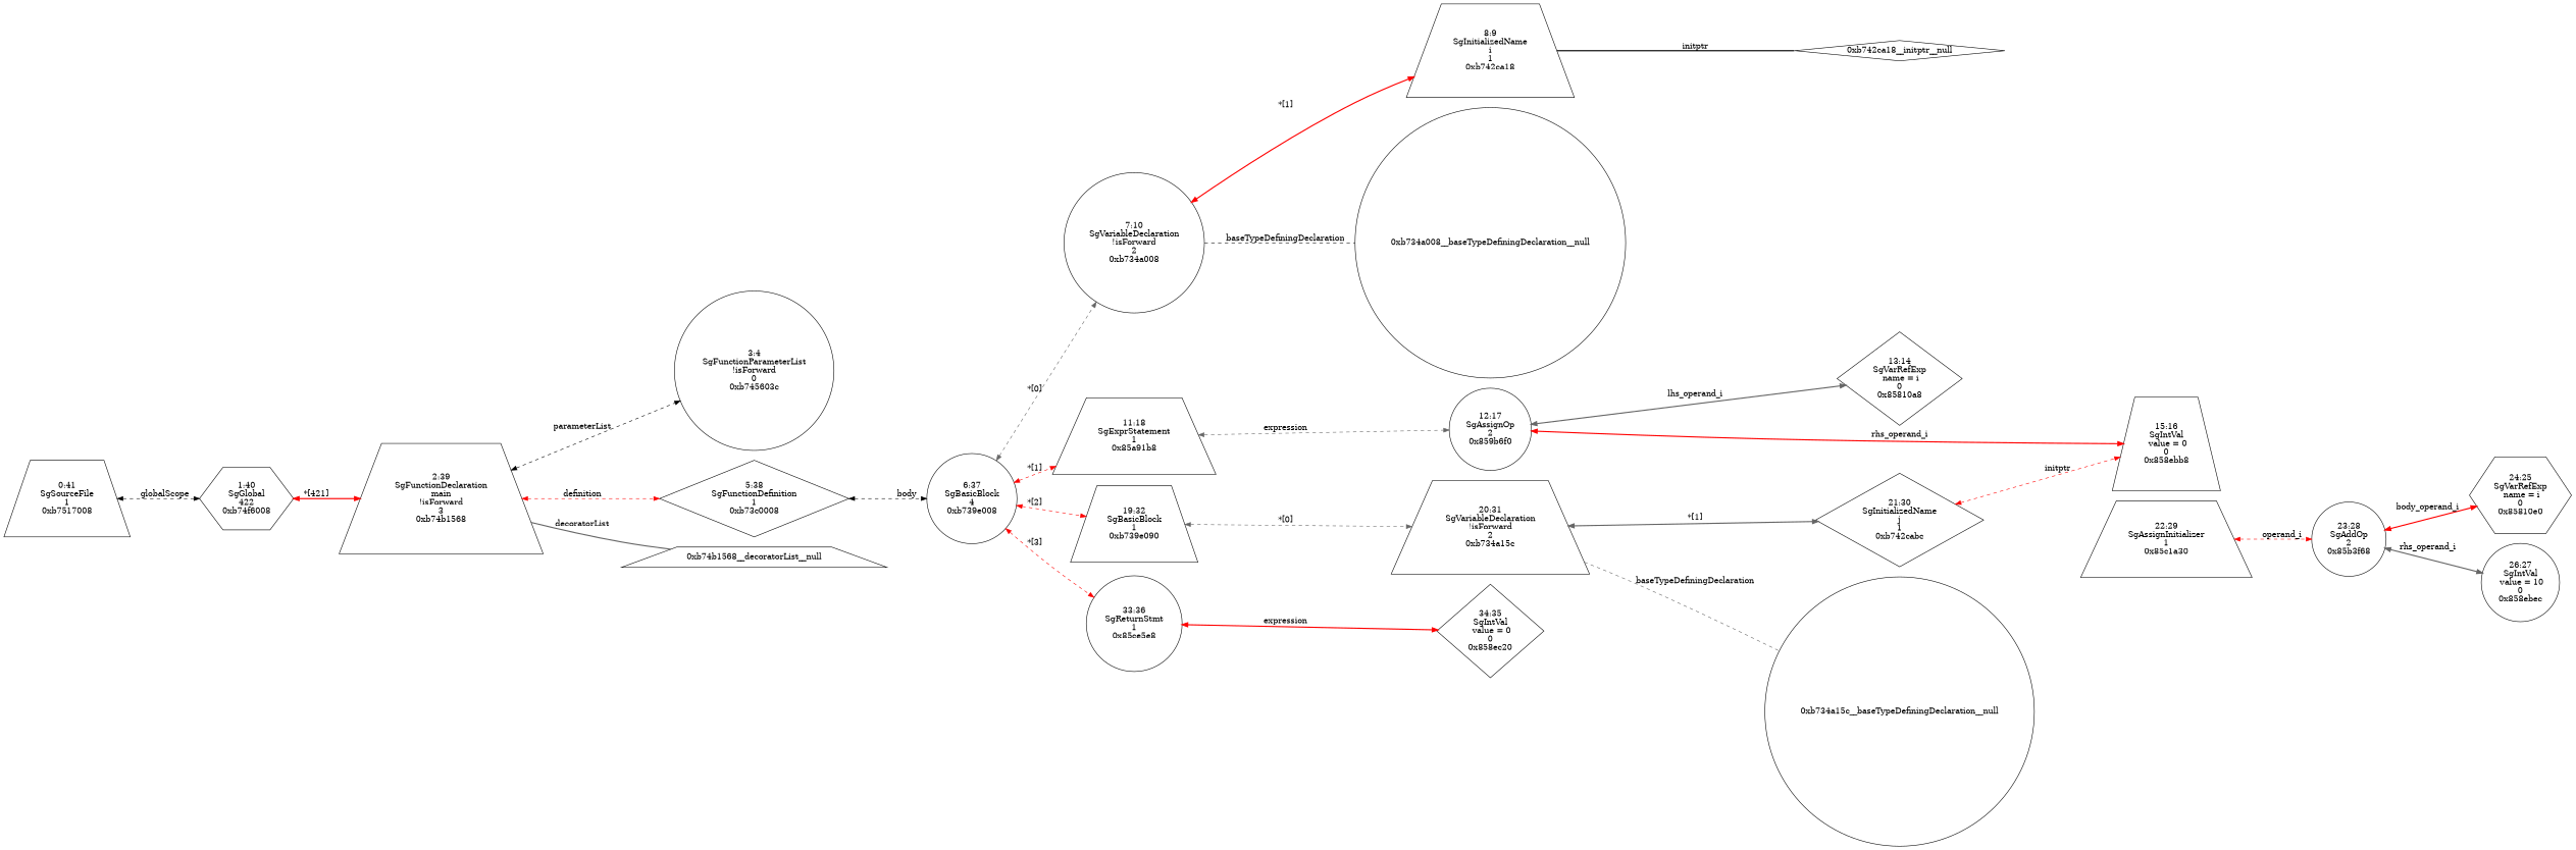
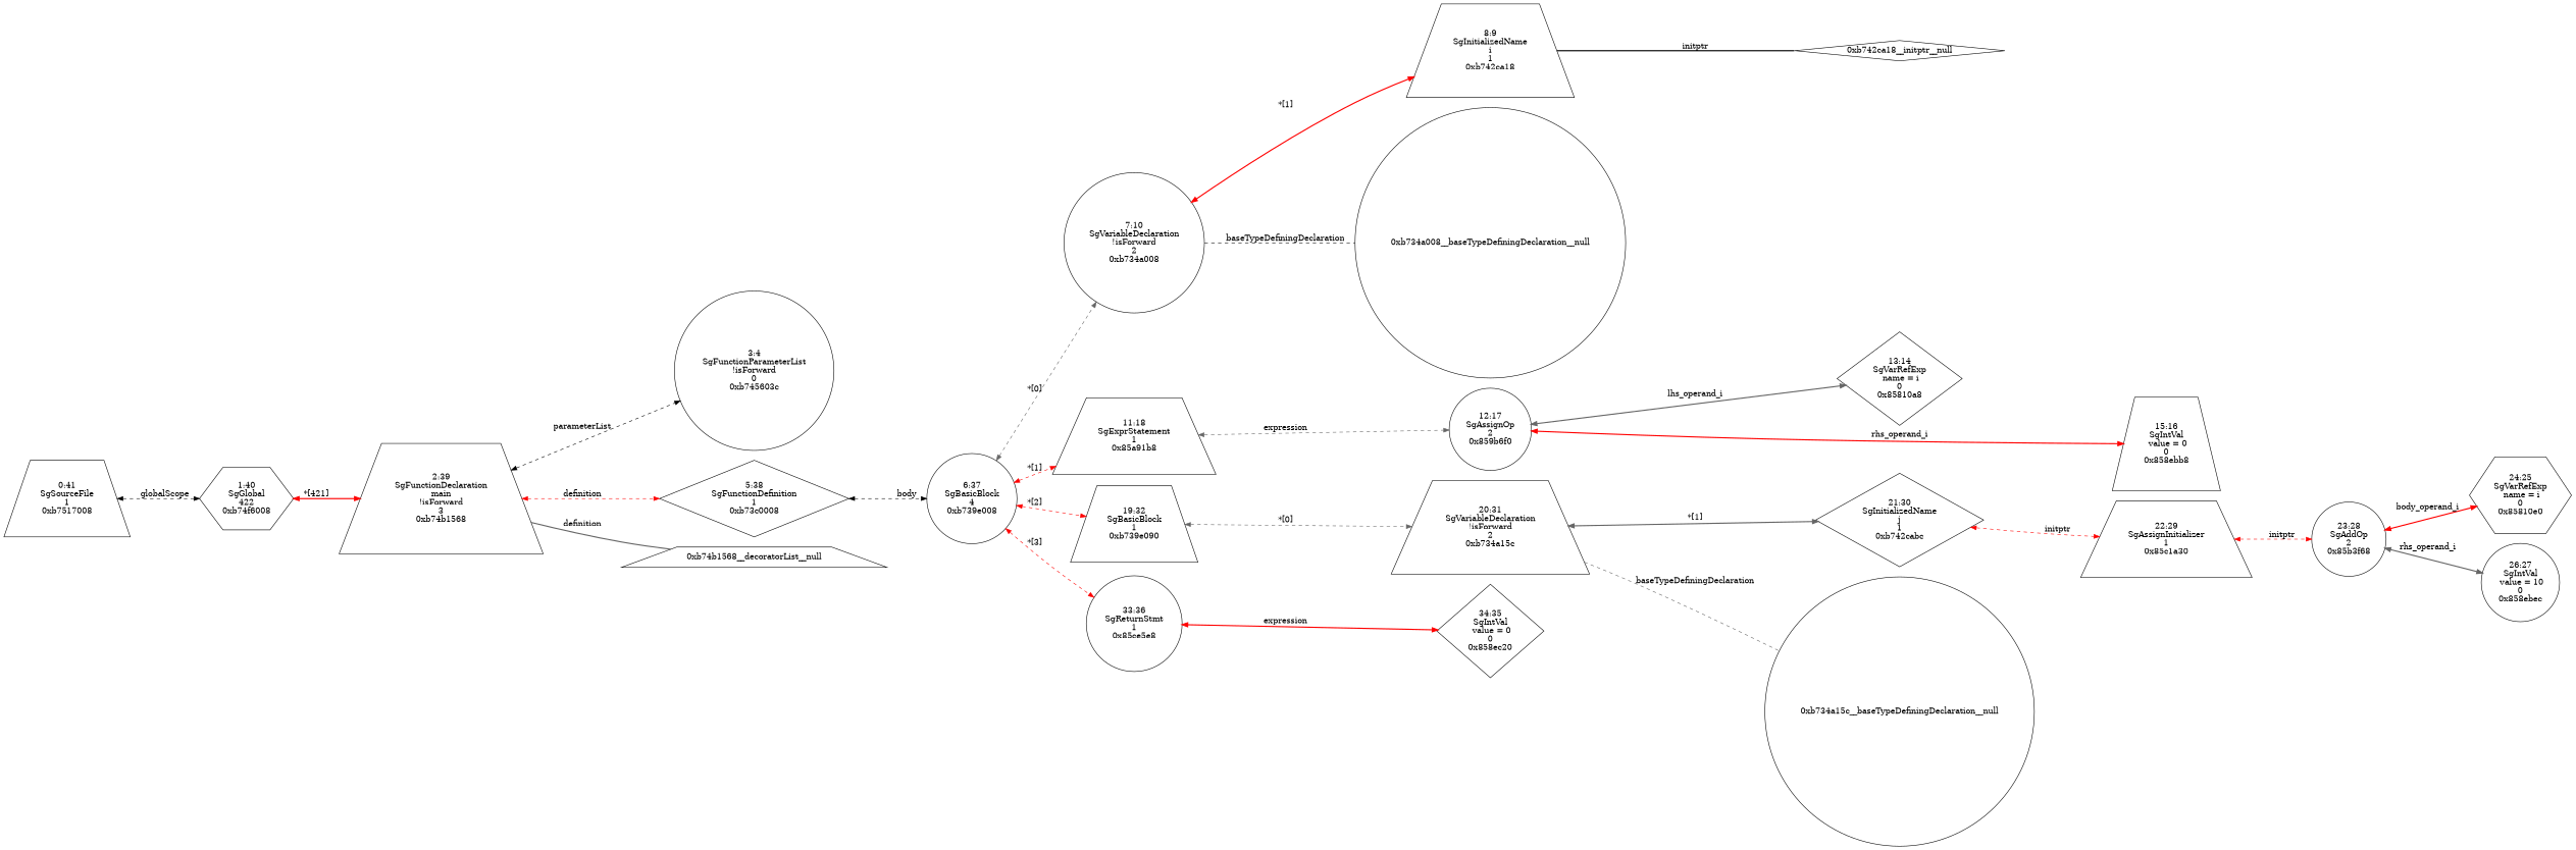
  digraph {
    rankdir=LR
    node [shape=circle]
    edge [color=red dir=both style=dashed]
    n1 [label="3:4\nSgFunctionParameterList\n!isForward\n0\n0xb745603c\n"]
    n2 [label="8:9\nSgInitializedName\ni\n1\n0xb742ca18\n" shape=trapezium]
    "0xb742ca18__initptr__null" [shape=diamond]
    n4 [label="7:10\nSgVariableDeclaration\n!isForward\n2\n0xb734a008\n"]
    "0xb734a008__baseTypeDefiningDeclaration__null"
    n6 [label="13:14\nSgVarRefExp\n name = i\n0\n0x85810a8\n" shape=diamond]
    n7 [label="15:16\nSgIntVal\n value = 0\n0\n0x858ebb8\n" shape=trapezium]
    n8 [label="12:17\nSgAssignOp\n2\n0x859b6f0\n"]
    n9 [label="11:18\nSgExprStatement\n1\n0x85a91b8\n" shape=trapezium]
    n10 [label="24:25\nSgVarRefExp\n name = i\n0\n0x85810e0\n" shape=hexagon]
    n11 [label="26:27\nSgIntVal\n value = 10\n0\n0x858ebec\n"]
    n12 [label="23:28\nSgAddOp\n2\n0x85b3f68\n"]
    n13 [label="22:29\nSgAssignInitializer\n1\n0x85c1a30\n" shape=trapezium]
    n14 [label="21:30\nSgInitializedName\nj\n1\n0xb742cabc\n" shape=diamond]
    n15 [label="20:31\nSgVariableDeclaration\n!isForward\n2\n0xb734a15c\n" shape=trapezium]
    "0xb734a15c__baseTypeDefiningDeclaration__null"
    n17 [label="19:32\nSgBasicBlock\n1\n0xb739e090\n" shape=trapezium]
    n18 [label="34:35\nSgIntVal\n value = 0\n0\n0x858ec20\n" shape=diamond]
    n19 [label="33:36\nSgReturnStmt\n1\n0x85ce5e8\n"]
    n20 [label="6:37\nSgBasicBlock\n4\n0xb739e008\n"]
    n21 [label="5:38\nSgFunctionDefinition\n1\n0xb73c0008\n" shape=diamond]
    n22 [label="2:39\nSgFunctionDeclaration\nmain\n!isForward\n3\n0xb74b1568\n" shape=trapezium]
    "0xb74b1568__decoratorList__null" [shape=trapezium]
    n24 [label="1:40\nSgGlobal\n422\n0xb74f6008\n" shape=hexagon]
    n25 [label="0:41\nSgSourceFile\n1\n0xb7517008\n" shape=trapezium]
    n2 -> "0xb742ca18__initptr__null" [color=black dir=none label=initptr style=bold]
    n4 -> n2 [label="*[1]" style=bold]
    n4 -> "0xb734a008__baseTypeDefiningDeclaration__null" [color=black dir=none label=baseTypeDefiningDeclaration]
    n8 -> n6 [color=gray40 label=lhs_operand_i style=bold]
    n8 -> n7 [label=rhs_operand_i style=bold]
    n9 -> n8 [color=gray40 label=expression]
    n12 -> n10 [label=body_operand_i style=bold]
    n12 -> n11 [color=gray40 label=rhs_operand_i style=bold]
-   n13 -> n12 [label=operand_i]
-   n14 -> n7 [label=initptr]
+   n13 -> n12 [label=initptr]
+   n14 -> n13 [label=initptr]
    n15 -> n14 [color=gray40 label="*[1]" style=bold]
    n15 -> "0xb734a15c__baseTypeDefiningDeclaration__null" [color=gray40 dir=none label=baseTypeDefiningDeclaration]
    n17 -> n15 [color=gray40 label="*[0]"]
    n19 -> n18 [label=expression style=bold]
    n20 -> n4 [color=gray40 label="*[0]"]
    n20 -> n9 [label="*[1]"]
    n20 -> n17 [label="*[2]"]
    n20 -> n19 [label="*[3]"]
    n21 -> n20 [color=black label=body]
    n22 -> n1 [color=black label=parameterList]
    n22 -> n21 [label=definition]
-   n22 -> "0xb74b1568__decoratorList__null" [color=gray40 dir=none label=decoratorList style=bold]
+   n22 -> "0xb74b1568__decoratorList__null" [color=gray40 dir=none label=definition style=bold]
    n24 -> n22 [label="*[421]" style=bold]
    n25 -> n24 [color=black label=globalScope]
  }
